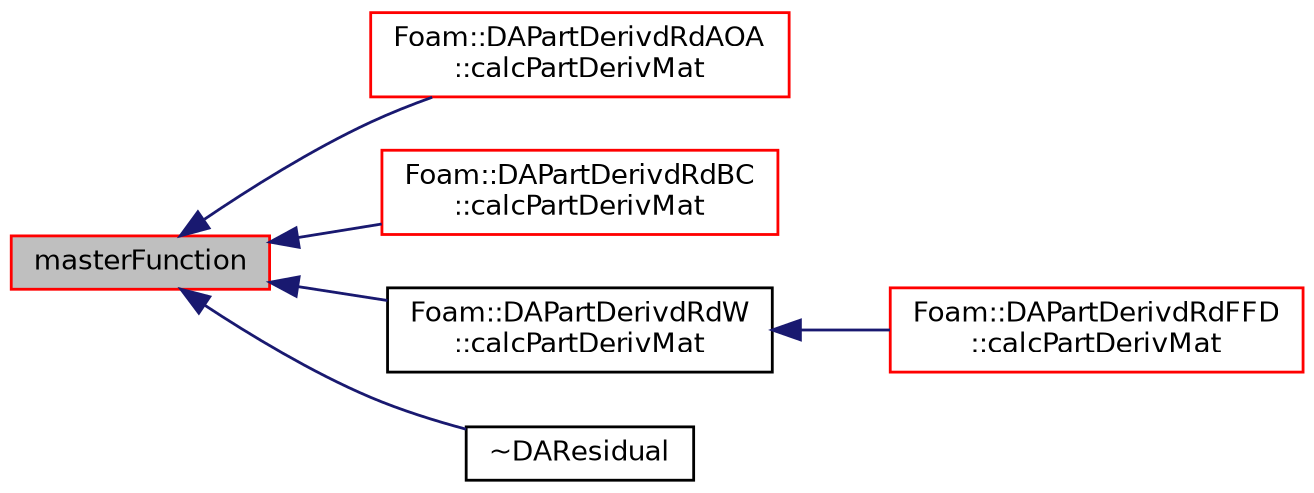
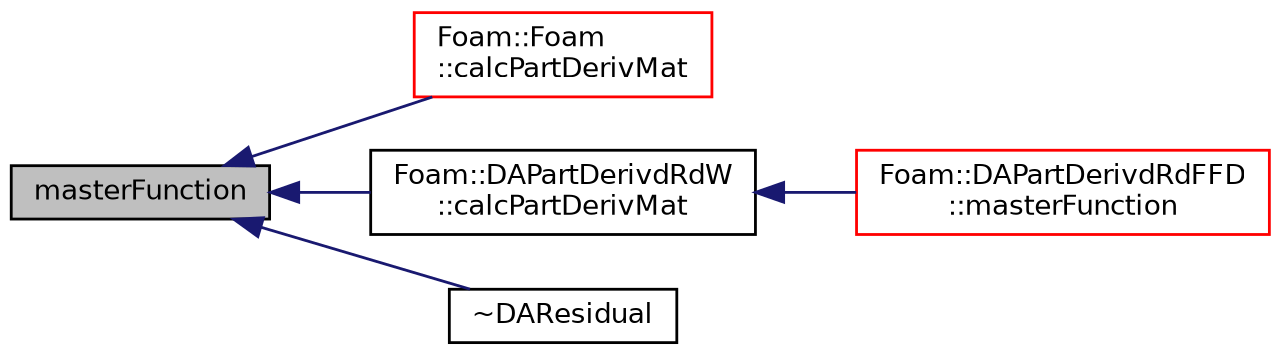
  digraph {
    rankdir=LR
    node [color=black fontname=Helvetica fontsize=10 shape=record]
    edge [color=midnightblue dir=back fontname=Helvetica fontsize=10 labelfontname=Helvetica labelfontsize=10 style=solid]
-   n1 [color=red fillcolor=grey75 fontcolor=black height=0.2 label=masterFunction style=filled width=0.4]
-   n2 [color=red height=0.2 label="Foam::DAPartDerivdRdAOA\l::calcPartDerivMat" width=0.4]
-   n3 [color=red height=0.2 label="Foam::DAPartDerivdRdBC\l::calcPartDerivMat" width=0.4]
+   n1 [fillcolor=grey75 fontcolor=black height=0.2 label=masterFunction style=filled width=0.4]
+   n2 [color=red height=0.2 label="Foam::Foam\l::calcPartDerivMat" width=0.4]
    n4 [height=0.2 label="Foam::DAPartDerivdRdW\l::calcPartDerivMat" width=0.4]
    n5 [height=0.2 label="~DAResidual" width=0.4]
-   n6 [color=red height=0.2 label="Foam::DAPartDerivdRdFFD\l::calcPartDerivMat" width=0.4]
+   n6 [color=red height=0.2 label="Foam::DAPartDerivdRdFFD\l::masterFunction" width=0.4]
    n1 -> n2
-   n1 -> n3
    n1 -> n4
    n1 -> n5
    n4 -> n6
  }
